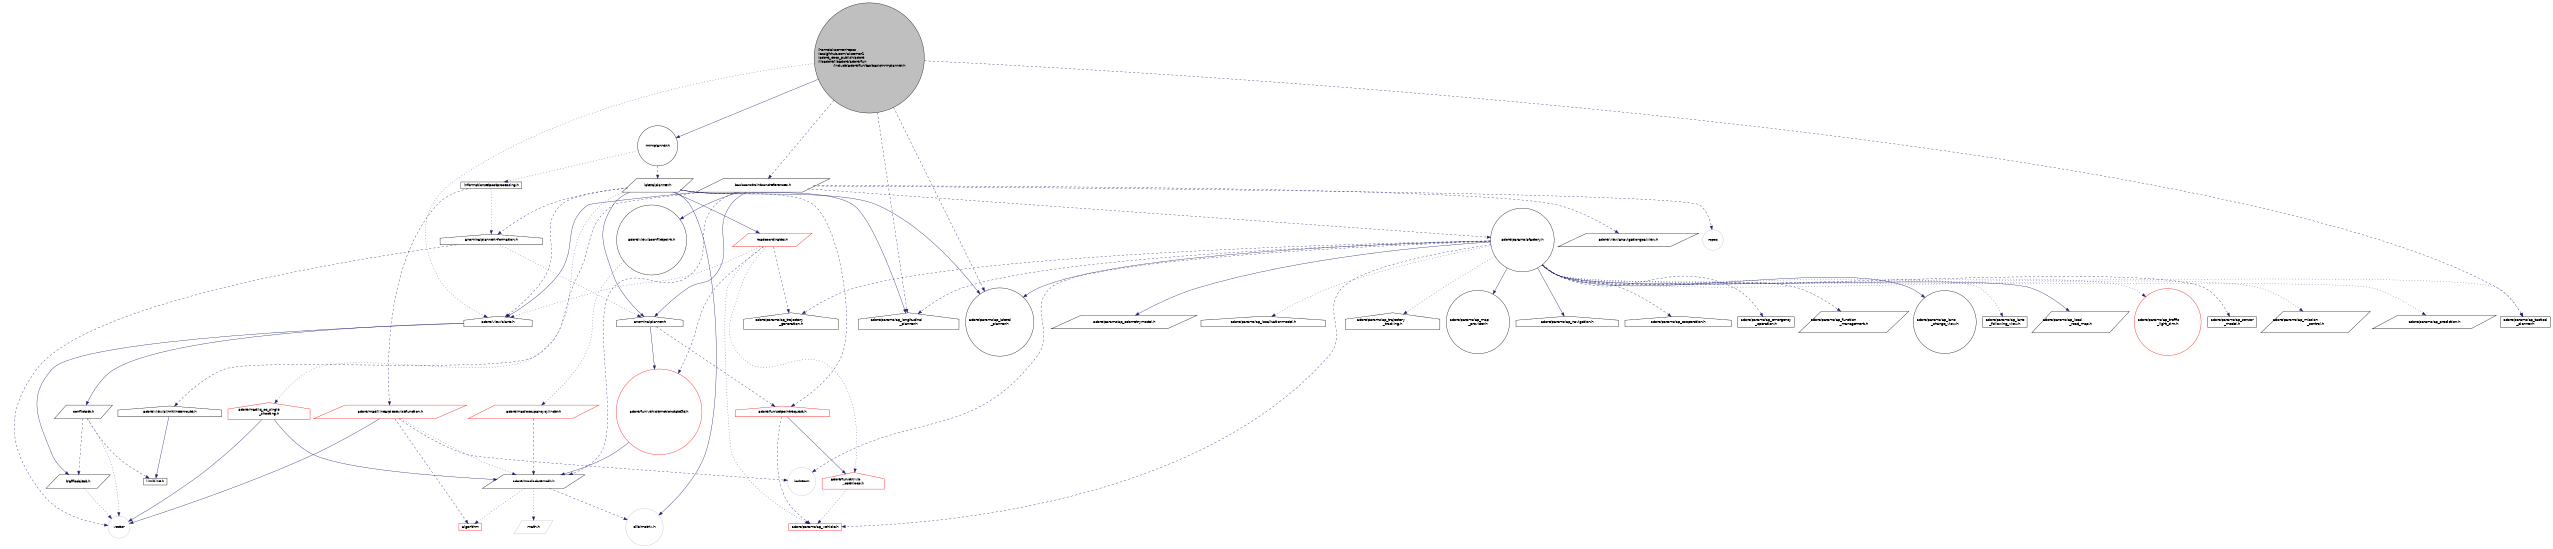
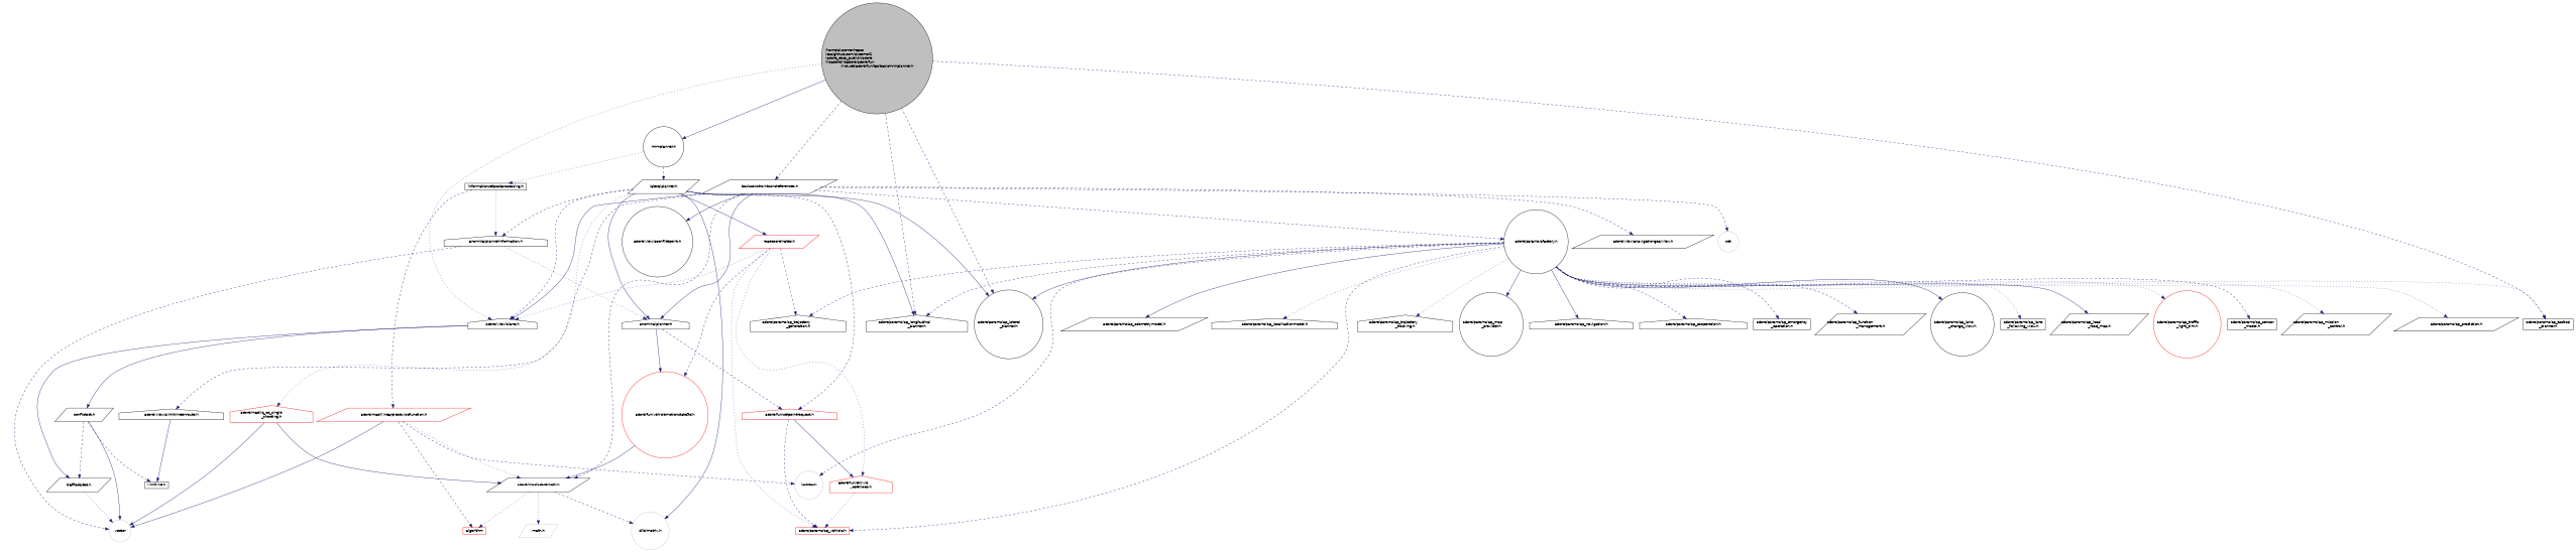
  digraph {
    node [color=black fillcolor=white fontname=Helvetica fontsize=10 shape=parallelogram style=filled]
    edge [color=midnightblue fontname=Helvetica fontsize=10 labelfontname=Helvetica labelfontsize=10 style=dashed]
    n1 [fillcolor=grey75 fontcolor=black height=0.2 label="/home/akoerner/repos\l/csa/github.com/akoerner1\l/adore_docs_publish/adore\l/libadore/libadore/adore/fun\l/include/adore/fun/tac/basicmrmplanner.h" shape=circle width=0.4]
    n2 [height=0.2 label="mrmplanner.h" shape=circle width=0.4]
    n3 [height=0.2 label="adore/view/alane.h" shape=house width=0.4]
    n4 [height=0.2 label="adore/params/ap_longitudinal\l_planner.h" shape=house width=0.4]
    n5 [height=0.2 label="adore/params/ap_lateral\l_planner.h" shape=circle width=0.4]
    n6 [height=0.2 label="basicconstraintsandreferences.h" width=0.4]
    n7 [height=0.2 label="adore/params/ap_tactical\l_planner.h" shape=box width=0.4]
    n8 [height=0.2 label="lateralplanner.h" width=0.4]
    n9 [height=0.2 label="informationsetpostprocessing.h" shape=box width=0.4]
    n10 [height=0.2 label="trafficobject.h" width=0.4]
    n11 [height=0.2 label="conflictset.h" width=0.4]
    n12 [height=0.2 label="anominalplanner.h" shape=house width=0.4]
    n13 [height=0.2 label="adore/mad/adoremath.h" width=0.4]
    n14 [height=0.2 label="adore/view/alimitlineenroute.h" shape=house width=0.4]
    n15 [height=0.2 label="adore/view/anavigationgoalview.h" width=0.4]
    n16 [height=0.2 label="adore/view/aconflictpoint.h" shape=circle width=0.4]
    n17 [height=0.2 label="adore/params/afactory.h" shape=circle width=0.4]
-   n18 [color=grey75 height=0.2 label=repos shape=circle width=0.4]
+   n18 [color=grey75 height=0.2 label=set shape=circle width=0.4]
    n19 [color=red height=0.2 label="adore/fun/setpointrequest.h" shape=house width=0.4]
    n20 [height=0.2 label="anominalplannerinformation.h" shape=house width=0.4]
    n21 [color=red height=0.2 label="roadcoordinates.h" width=0.4]
    n22 [color=red height=0.2 label="adore/mad/lq_oc_single\l_shooting.h" shape=house width=0.4]
    n23 [color=grey75 height=0.2 label="dlib/matrix.h" shape=circle width=0.4]
    n24 [color=red height=0.2 label="adore/mad/llinearpiecewisefunction.h" width=0.4]
    n25 [color=red height=0.2 label="adore/fun/vehiclemotionstate9d.h" shape=circle width=0.4]
    n26 [color=red height=0.2 label="adore/fun/ctrl/vlb\l_openloop.h" shape=house width=0.4]
    n27 [color=red height=0.2 label="adore/params/ap_vehicle.h" shape=box width=0.4]
    n28 [color=grey75 height=0.2 label="math.h" width=0.4]
    n29 [color=red height=0.2 label=algorithm shape=box width=0.4]
    n30 [color=grey75 height=0.2 label=vector shape=circle width=0.4]
    n31 [height=0.2 label="adore/params/ap_trajectory\l_generation.h" shape=house width=0.4]
    n32 [height=0.2 label="limitline.h" shape=box width=0.4]
    n33 [color=grey75 height=0.2 label=iostream shape=circle width=0.4]
-   n34 [color=red height=0.2 label="adore/mad/occupancycylinder.h" width=0.4]
    n35 [height=0.2 label="adore/params/ap_trajectory\l_tracking.h" shape=house width=0.4]
    n36 [height=0.2 label="adore/params/ap_map\l_provider.h" shape=circle width=0.4]
    n37 [height=0.2 label="adore/params/ap_navigation.h" shape=house width=0.4]
    n38 [height=0.2 label="adore/params/ap_cooperation.h" shape=house width=0.4]
    n39 [height=0.2 label="adore/params/ap_emergency\l_operation.h" shape=box width=0.4]
    n40 [height=0.2 label="adore/params/ap_function\l_management.h" width=0.4]
    n41 [height=0.2 label="adore/params/ap_lane\l_change_view.h" shape=circle width=0.4]
    n42 [height=0.2 label="adore/params/ap_lane\l_following_view.h" shape=box width=0.4]
    n43 [height=0.2 label="adore/params/ap_local\l_road_map.h" width=0.4]
    n44 [color=red height=0.2 label="adore/params/ap_traffic\l_light_sim.h" shape=circle width=0.4]
    n45 [height=0.2 label="adore/params/ap_sensor\l_model.h" shape=box width=0.4]
    n46 [height=0.2 label="adore/params/ap_mission\l_control.h" width=0.4]
    n47 [height=0.2 label="adore/params/ap_prediction.h" width=0.4]
    n48 [height=0.2 label="adore/params/ap_odometrymodel.h" width=0.4]
    n49 [height=0.2 label="adore/params/ap_localizationmodel.h" shape=house width=0.4]
    n1 -> n2 [style=solid]
    n1 -> n3 [style=dotted]
    n1 -> n4
    n1 -> n5
    n1 -> n6
    n1 -> n7
    n2 -> n8
    n2 -> n9 [style=dotted]
    n3 -> n10 [style=solid]
    n3 -> n11 [style=solid]
    n6 -> n3 [style=solid]
    n6 -> n12 [style=solid]
    n6 -> n13
    n6 -> n14
    n6 -> n15
    n6 -> n16 [style=solid]
    n6 -> n17
    n6 -> n18
    n8 -> n3
    n8 -> n4 [style=solid]
    n8 -> n5 [style=solid]
    n8 -> n12 [style=solid]
    n8 -> n19
    n8 -> n20
    n8 -> n21 [style=solid]
    n8 -> n22 [style=dotted]
    n8 -> n23 [style=solid]
    n9 -> n20 [style=dotted]
    n9 -> n24
    n10 -> n30 [style=dotted]
    n11 -> n10
-   n11 -> n30 [style=dotted]
+   n11 -> n30 [style=solid]
    n11 -> n32
    n12 -> n19
    n12 -> n25 [style=solid]
    n13 -> n23
    n13 -> n28 [style=dotted]
    n13 -> n29 [style=dotted]
    n14 -> n32 [style=solid]
-   n16 -> n34 [style=dotted]
    n17 -> n4
    n17 -> n5 [style=solid]
    n17 -> n7 [style=dotted]
    n17 -> n27
    n17 -> n31
    n17 -> n33
    n17 -> n35 [style=dotted]
    n17 -> n36 [style=solid]
    n17 -> n37 [style=solid]
    n17 -> n38
    n17 -> n39
    n17 -> n40
    n17 -> n41 [style=solid]
    n17 -> n42 [style=dotted]
    n17 -> n43 [style=solid]
    n17 -> n44 [style=dotted]
    n17 -> n45
    n17 -> n46 [style=dotted]
    n17 -> n47 [style=dotted]
    n17 -> n48 [style=solid]
    n17 -> n49 [style=dotted]
    n19 -> n26 [style=solid]
    n19 -> n27
    n20 -> n12 [style=dotted]
    n20 -> n30
    n21 -> n3 [style=dotted]
    n21 -> n25
    n21 -> n26 [style=dotted]
    n21 -> n27 [style=dotted]
    n21 -> n31
    n22 -> n13 [style=solid]
    n22 -> n30 [style=solid]
    n24 -> n13 [style=dotted]
    n24 -> n29
    n24 -> n30 [style=solid]
    n24 -> n33
    n25 -> n13 [style=solid]
    n26 -> n27 [style=dotted]
-   n34 -> n13
  }
